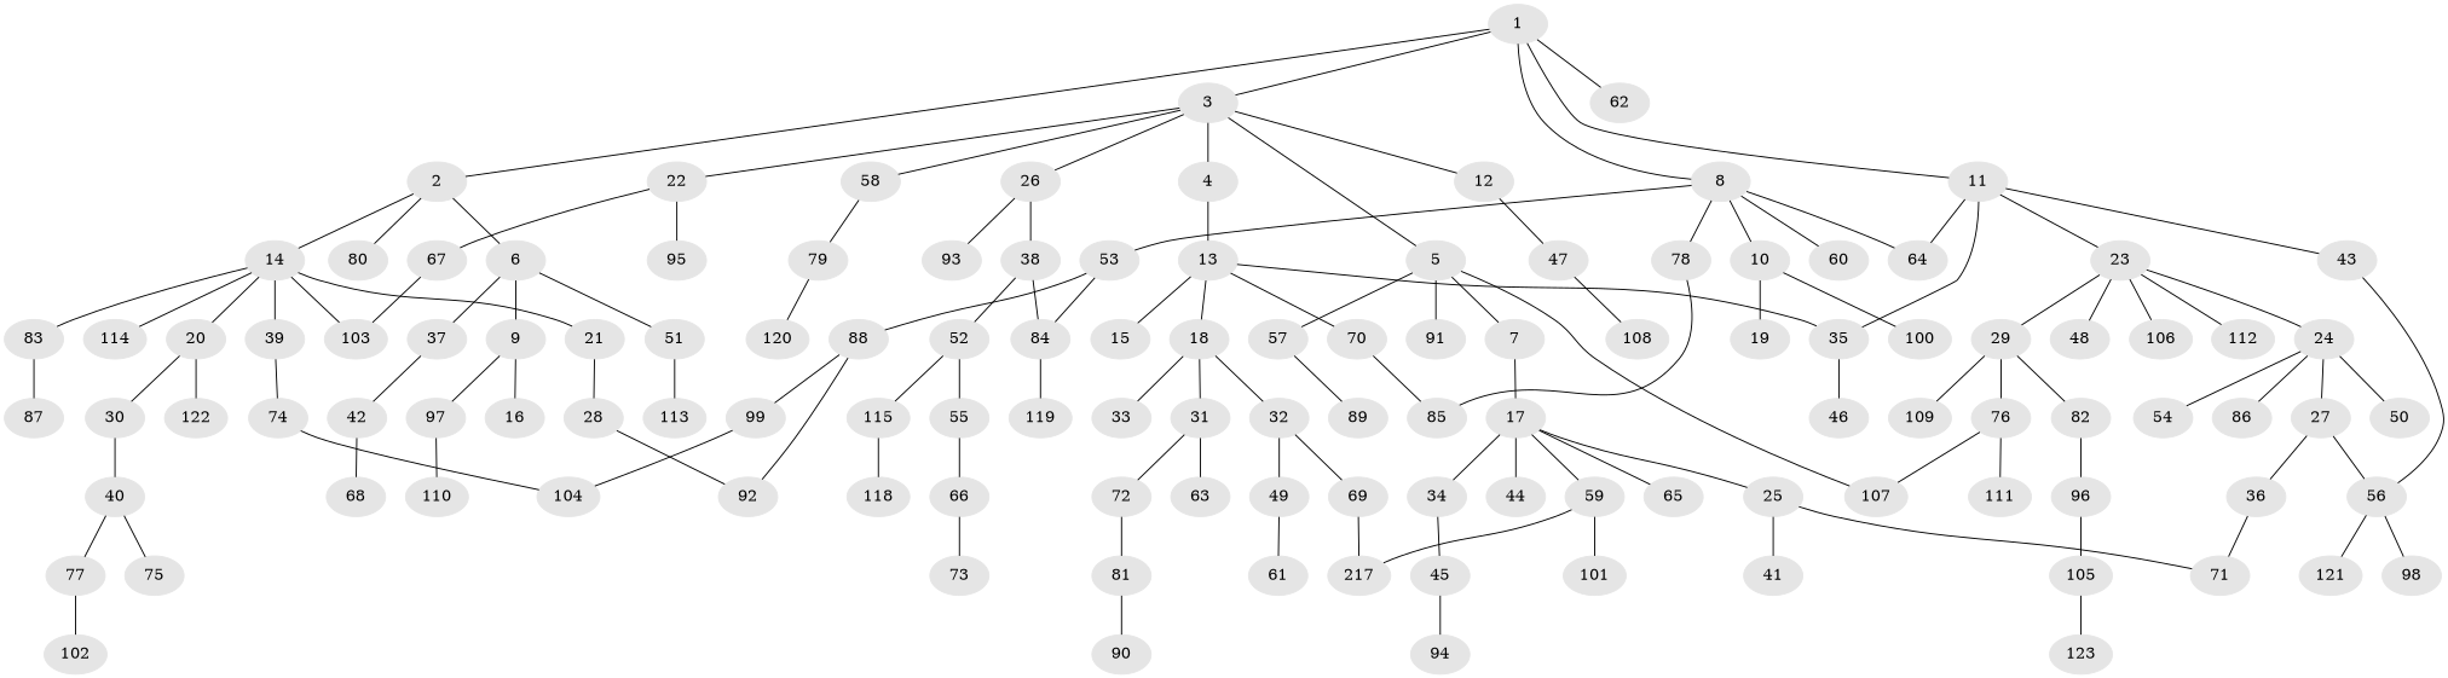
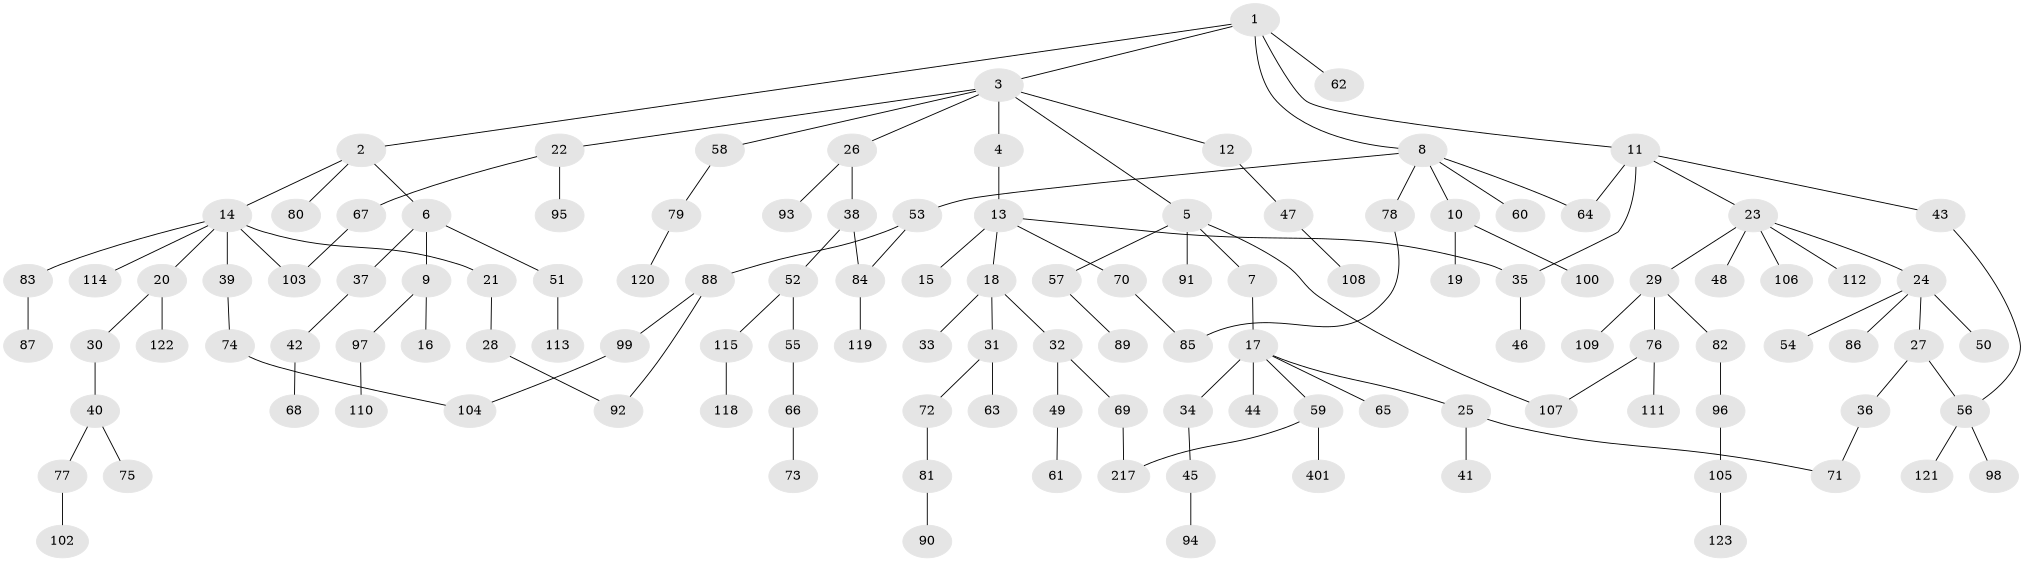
  graph {
    node [color=gray90 style=filled]
    1
    2
    3
    8
    11
    62
    6
    14
    80
    4
    5
    12
    22
    26
    58
    10
    53
    60
    64
    78
    23
    35
    43
    9
    37
    51
    20
    21
    39
    83
    103
    114
    13
    7
    57
    91
    107
    47
    67
    95
    38
    93
    79
    15
    18
    70
    17
    89
    16
    97
    42
    113
    25
    34
    44
    59
    65
    19
    100
    84
    88
    85
    110
    24
    29
    48
    106
    112
    46
    56
    108
    31
    32
    33
    30
    122
    28
    74
    87
    41
    71
    45
-   101
+   101 [label=401]
    n84 [label=217]
    63
    72
    49
    69
    40
    92
    27
    50
    54
    86
    76
    82
    109
    36
    52
    98
    121
    111
    96
    75
    77
    81
    61
    94
    68
    55
    115
    119
    104
    102
    66
    118
    99
    73
    120
    90
    105
    123
    1 -- 2
    1 -- 3
    1 -- 8
    1 -- 11
    1 -- 62
    2 -- 6
    2 -- 14
    2 -- 80
    3 -- 4
    3 -- 5
    3 -- 12
    3 -- 22
    3 -- 26
    3 -- 58
    8 -- 10
    8 -- 53
    8 -- 60
    8 -- 64
    8 -- 78
    11 -- 64
    11 -- 23
    11 -- 35
    11 -- 43
    6 -- 9
    6 -- 37
    6 -- 51
    14 -- 20
    14 -- 21
    14 -- 39
    14 -- 83
    14 -- 103
    14 -- 114
    4 -- 13
    5 -- 7
    5 -- 57
    5 -- 91
    5 -- 107
    12 -- 47
    22 -- 67
    22 -- 95
    26 -- 38
    26 -- 93
    58 -- 79
    10 -- 19
    10 -- 100
    53 -- 84
    53 -- 88
    78 -- 85
    23 -- 24
    23 -- 29
    23 -- 48
    23 -- 106
    23 -- 112
    35 -- 46
    43 -- 56
    9 -- 16
    9 -- 97
    37 -- 42
    51 -- 113
    20 -- 30
    20 -- 122
    21 -- 28
    39 -- 74
    83 -- 87
    13 -- 35
    13 -- 15
    13 -- 18
    13 -- 70
    7 -- 17
    57 -- 89
    47 -- 108
    67 -- 103
    38 -- 84
    38 -- 52
    79 -- 120
    18 -- 31
    18 -- 32
    18 -- 33
    70 -- 85
    17 -- 25
    17 -- 34
    17 -- 44
    17 -- 59
    17 -- 65
    97 -- 110
    42 -- 68
    25 -- 41
    25 -- 71
    34 -- 45
    59 -- 101
    59 -- n84
    84 -- 119
    88 -- 92
    88 -- 99
    24 -- 27
    24 -- 50
    24 -- 54
    24 -- 86
    29 -- 76
    29 -- 82
    29 -- 109
    56 -- 98
    56 -- 121
    31 -- 63
    31 -- 72
    32 -- 49
    32 -- 69
    30 -- 40
    28 -- 92
    74 -- 104
    45 -- 94
    72 -- 81
    49 -- 61
    69 -- n84
    40 -- 75
    40 -- 77
    27 -- 56
    27 -- 36
    76 -- 107
    76 -- 111
    82 -- 96
    36 -- 71
    52 -- 55
    52 -- 115
    96 -- 105
    77 -- 102
    81 -- 90
    55 -- 66
    115 -- 118
    66 -- 73
    99 -- 104
    105 -- 123
  }
